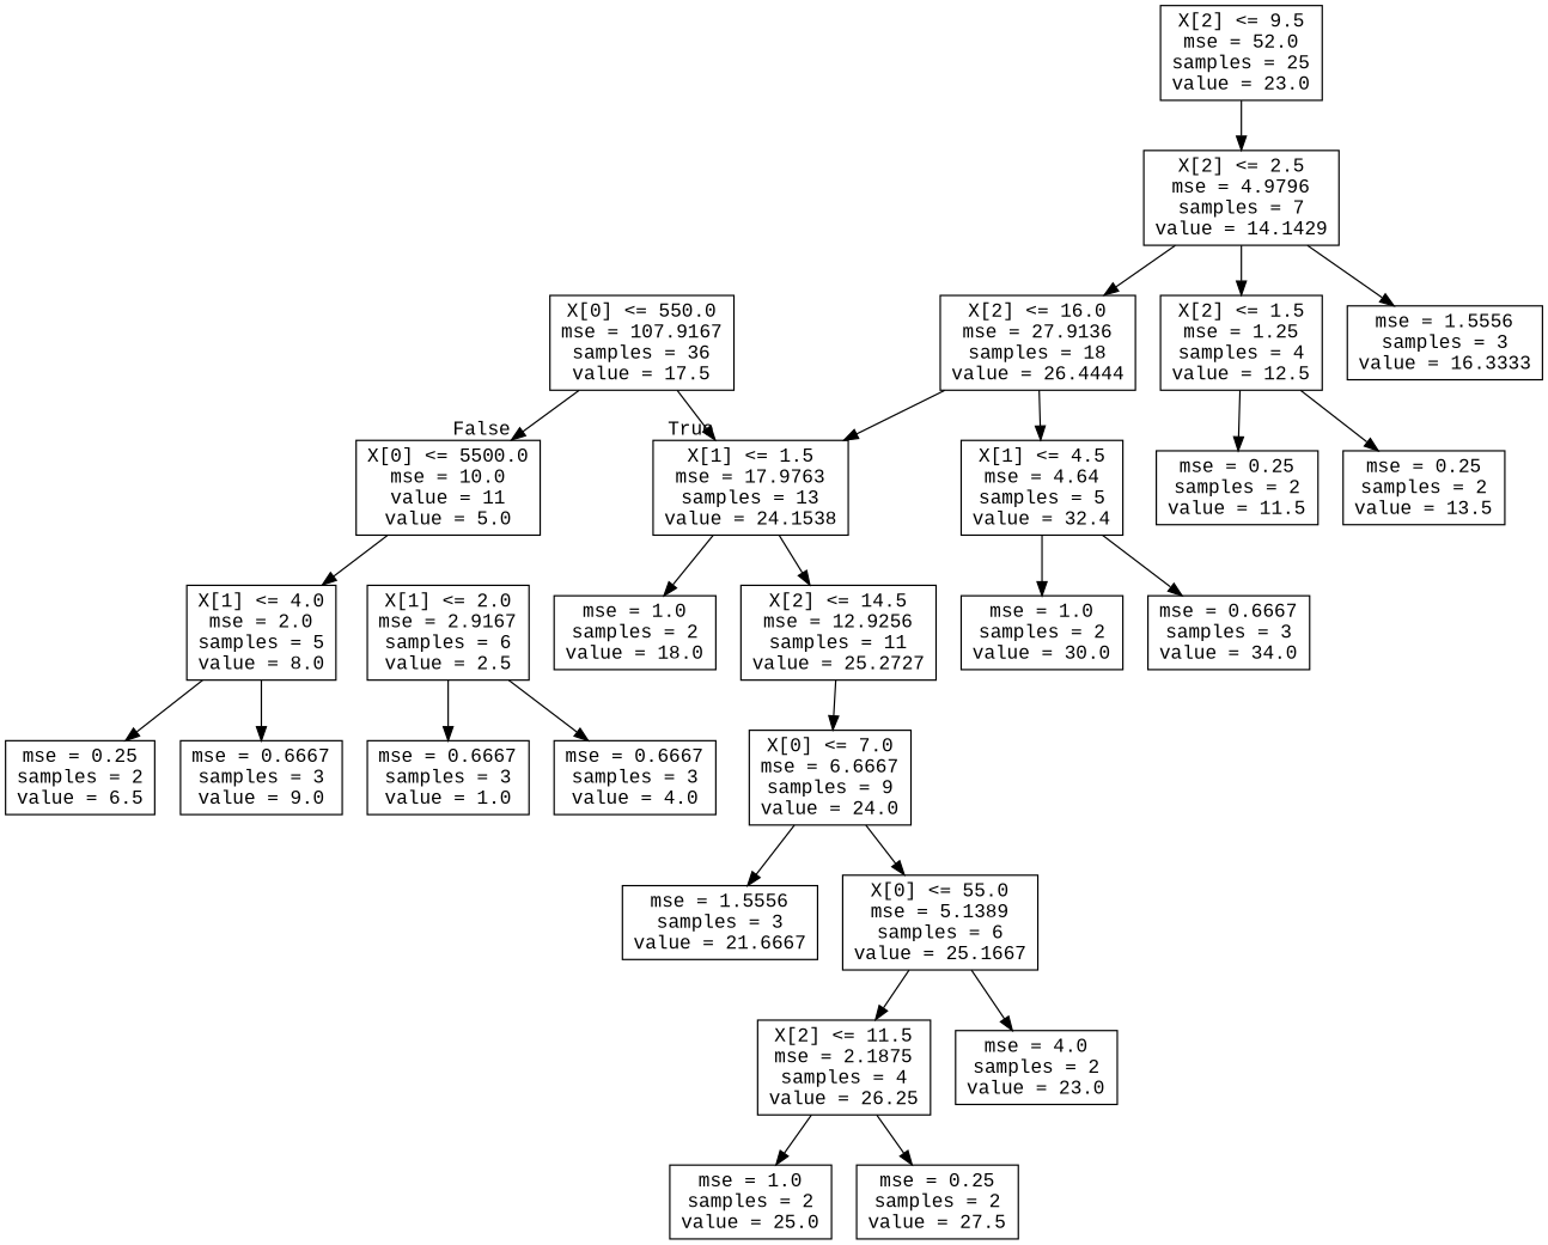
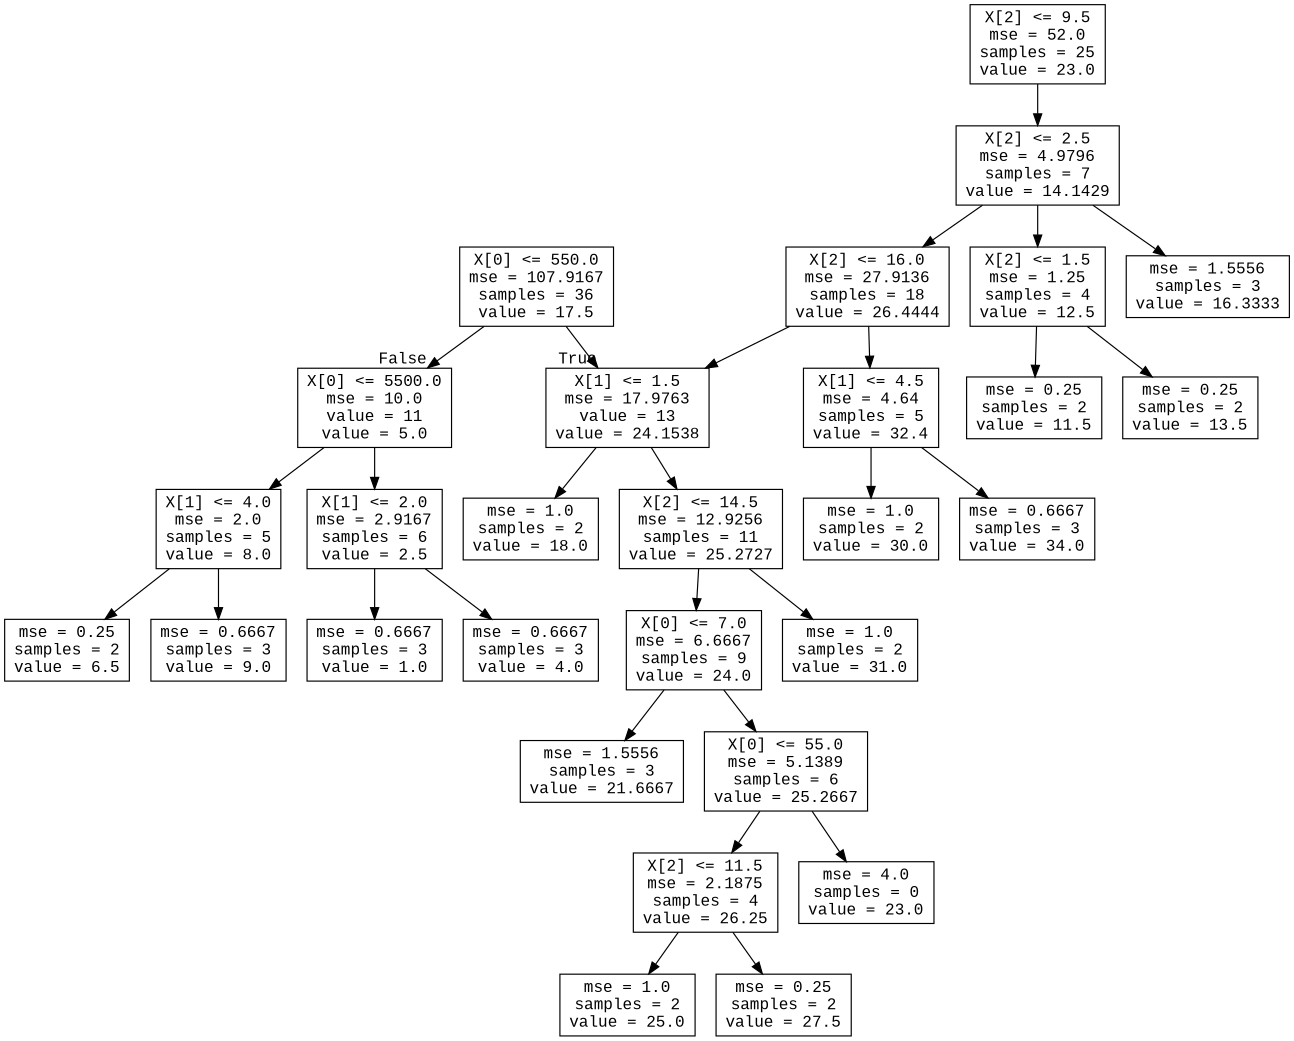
  digraph {
    fontname="Liberation Mono"
    node [fontname="Liberation Mono" shape=box]
    edge [fontname="Liberation Mono"]
    n1 [label="X[0] <= 550.0\nmse = 107.9167\nsamples = 36\nvalue = 17.5"]
    n2 [label="X[0] <= 5500.0\nmse = 10.0\nvalue = 11\nvalue = 5.0"]
-   n3 [label="X[1] <= 1.5\nmse = 17.9763\nsamples = 13\nvalue = 24.1538"]
+   n3 [label="X[1] <= 1.5\nmse = 17.9763\nvalue = 13\nvalue = 24.1538"]
    n4 [label="X[2] <= 9.5\nmse = 52.0\nsamples = 25\nvalue = 23.0"]
    n5 [label="X[2] <= 2.5\nmse = 4.9796\nsamples = 7\nvalue = 14.1429"]
    n6 [label="X[1] <= 4.0\nmse = 2.0\nsamples = 5\nvalue = 8.0"]
    n7 [label="X[1] <= 2.0\nmse = 2.9167\nsamples = 6\nvalue = 2.5"]
    n8 [label="X[2] <= 16.0\nmse = 27.9136\nsamples = 18\nvalue = 26.4444"]
    n9 [label="X[2] <= 1.5\nmse = 1.25\nsamples = 4\nvalue = 12.5"]
    n10 [label="mse = 1.5556\nsamples = 3\nvalue = 16.3333"]
    n11 [label="X[1] <= 4.5\nmse = 4.64\nsamples = 5\nvalue = 32.4"]
    n12 [label="mse = 0.25\nsamples = 2\nvalue = 11.5"]
    n13 [label="mse = 0.25\nsamples = 2\nvalue = 13.5"]
    n14 [label="mse = 1.0\nsamples = 2\nvalue = 18.0"]
    n15 [label="X[2] <= 14.5\nmse = 12.9256\nsamples = 11\nvalue = 25.2727"]
    n16 [label="mse = 1.0\nsamples = 2\nvalue = 30.0"]
    n17 [label="mse = 0.6667\nsamples = 3\nvalue = 34.0"]
    n18 [label="X[0] <= 7.0\nmse = 6.6667\nsamples = 9\nvalue = 24.0"]
+   n19 [label="mse = 1.0\nsamples = 2\nvalue = 31.0"]
    n20 [label="mse = 1.5556\nsamples = 3\nvalue = 21.6667"]
-   n21 [label="X[0] <= 55.0\nmse = 5.1389\nsamples = 6\nvalue = 25.1667"]
+   n21 [label="X[0] <= 55.0\nmse = 5.1389\nsamples = 6\nvalue = 25.2667"]
    n22 [label="X[2] <= 11.5\nmse = 2.1875\nsamples = 4\nvalue = 26.25"]
-   n23 [label="mse = 4.0\nsamples = 2\nvalue = 23.0"]
+   n23 [label="mse = 4.0\nsamples = 0\nvalue = 23.0"]
    n24 [label="mse = 1.0\nsamples = 2\nvalue = 25.0"]
    n25 [label="mse = 0.25\nsamples = 2\nvalue = 27.5"]
    n26 [label="mse = 0.25\nsamples = 2\nvalue = 6.5"]
    n27 [label="mse = 0.6667\nsamples = 3\nvalue = 9.0"]
    n28 [label="mse = 0.6667\nsamples = 3\nvalue = 1.0"]
    n29 [label="mse = 0.6667\nsamples = 3\nvalue = 4.0"]
    n1 -> n2 [headlabel=False labelangle=-45 labeldistance=2.5]
    n1 -> n3 [headlabel=True labelangle=45 labeldistance=2.5]
    n2 -> n6
+   n2 -> n7
    n3 -> n14
    n3 -> n15
    n4 -> n5
    n5 -> n8
    n5 -> n9
    n5 -> n10
    n6 -> n26
    n6 -> n27
    n7 -> n28
    n7 -> n29
    n8 -> n3
    n8 -> n11
    n9 -> n12
    n9 -> n13
    n11 -> n16
    n11 -> n17
    n15 -> n18
+   n15 -> n19
    n18 -> n20
    n18 -> n21
    n21 -> n22
    n21 -> n23
    n22 -> n24
    n22 -> n25
  }
